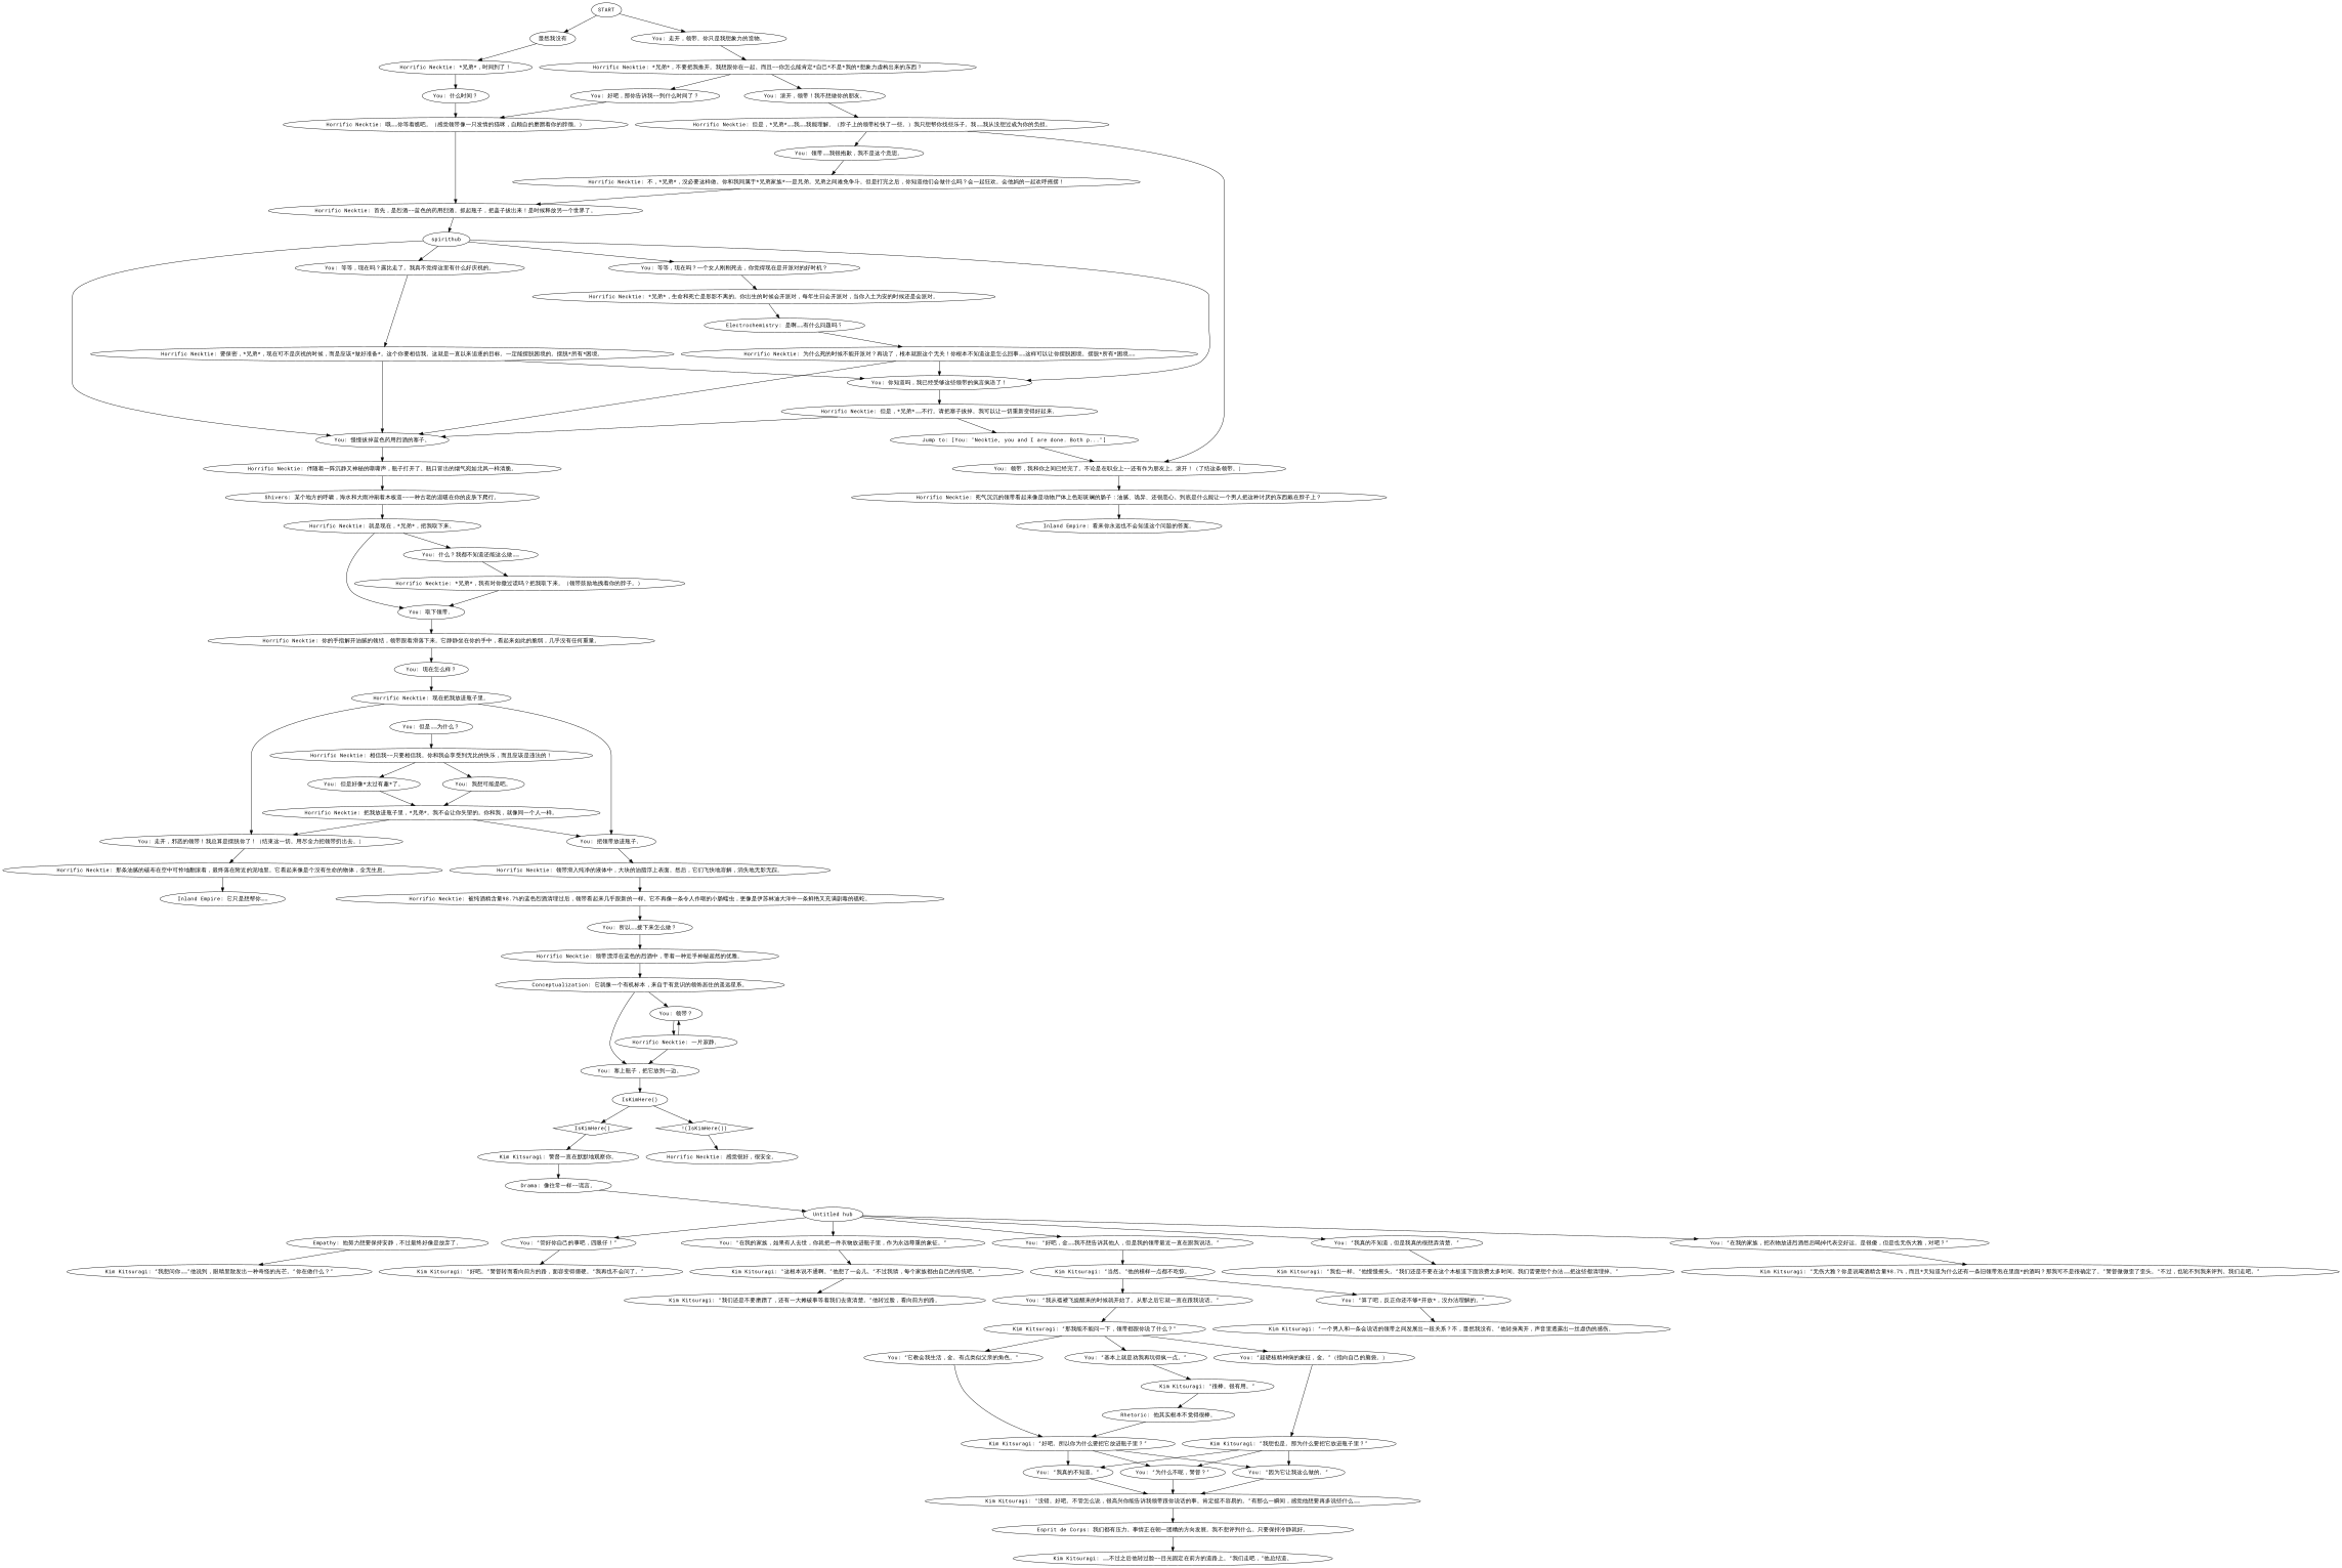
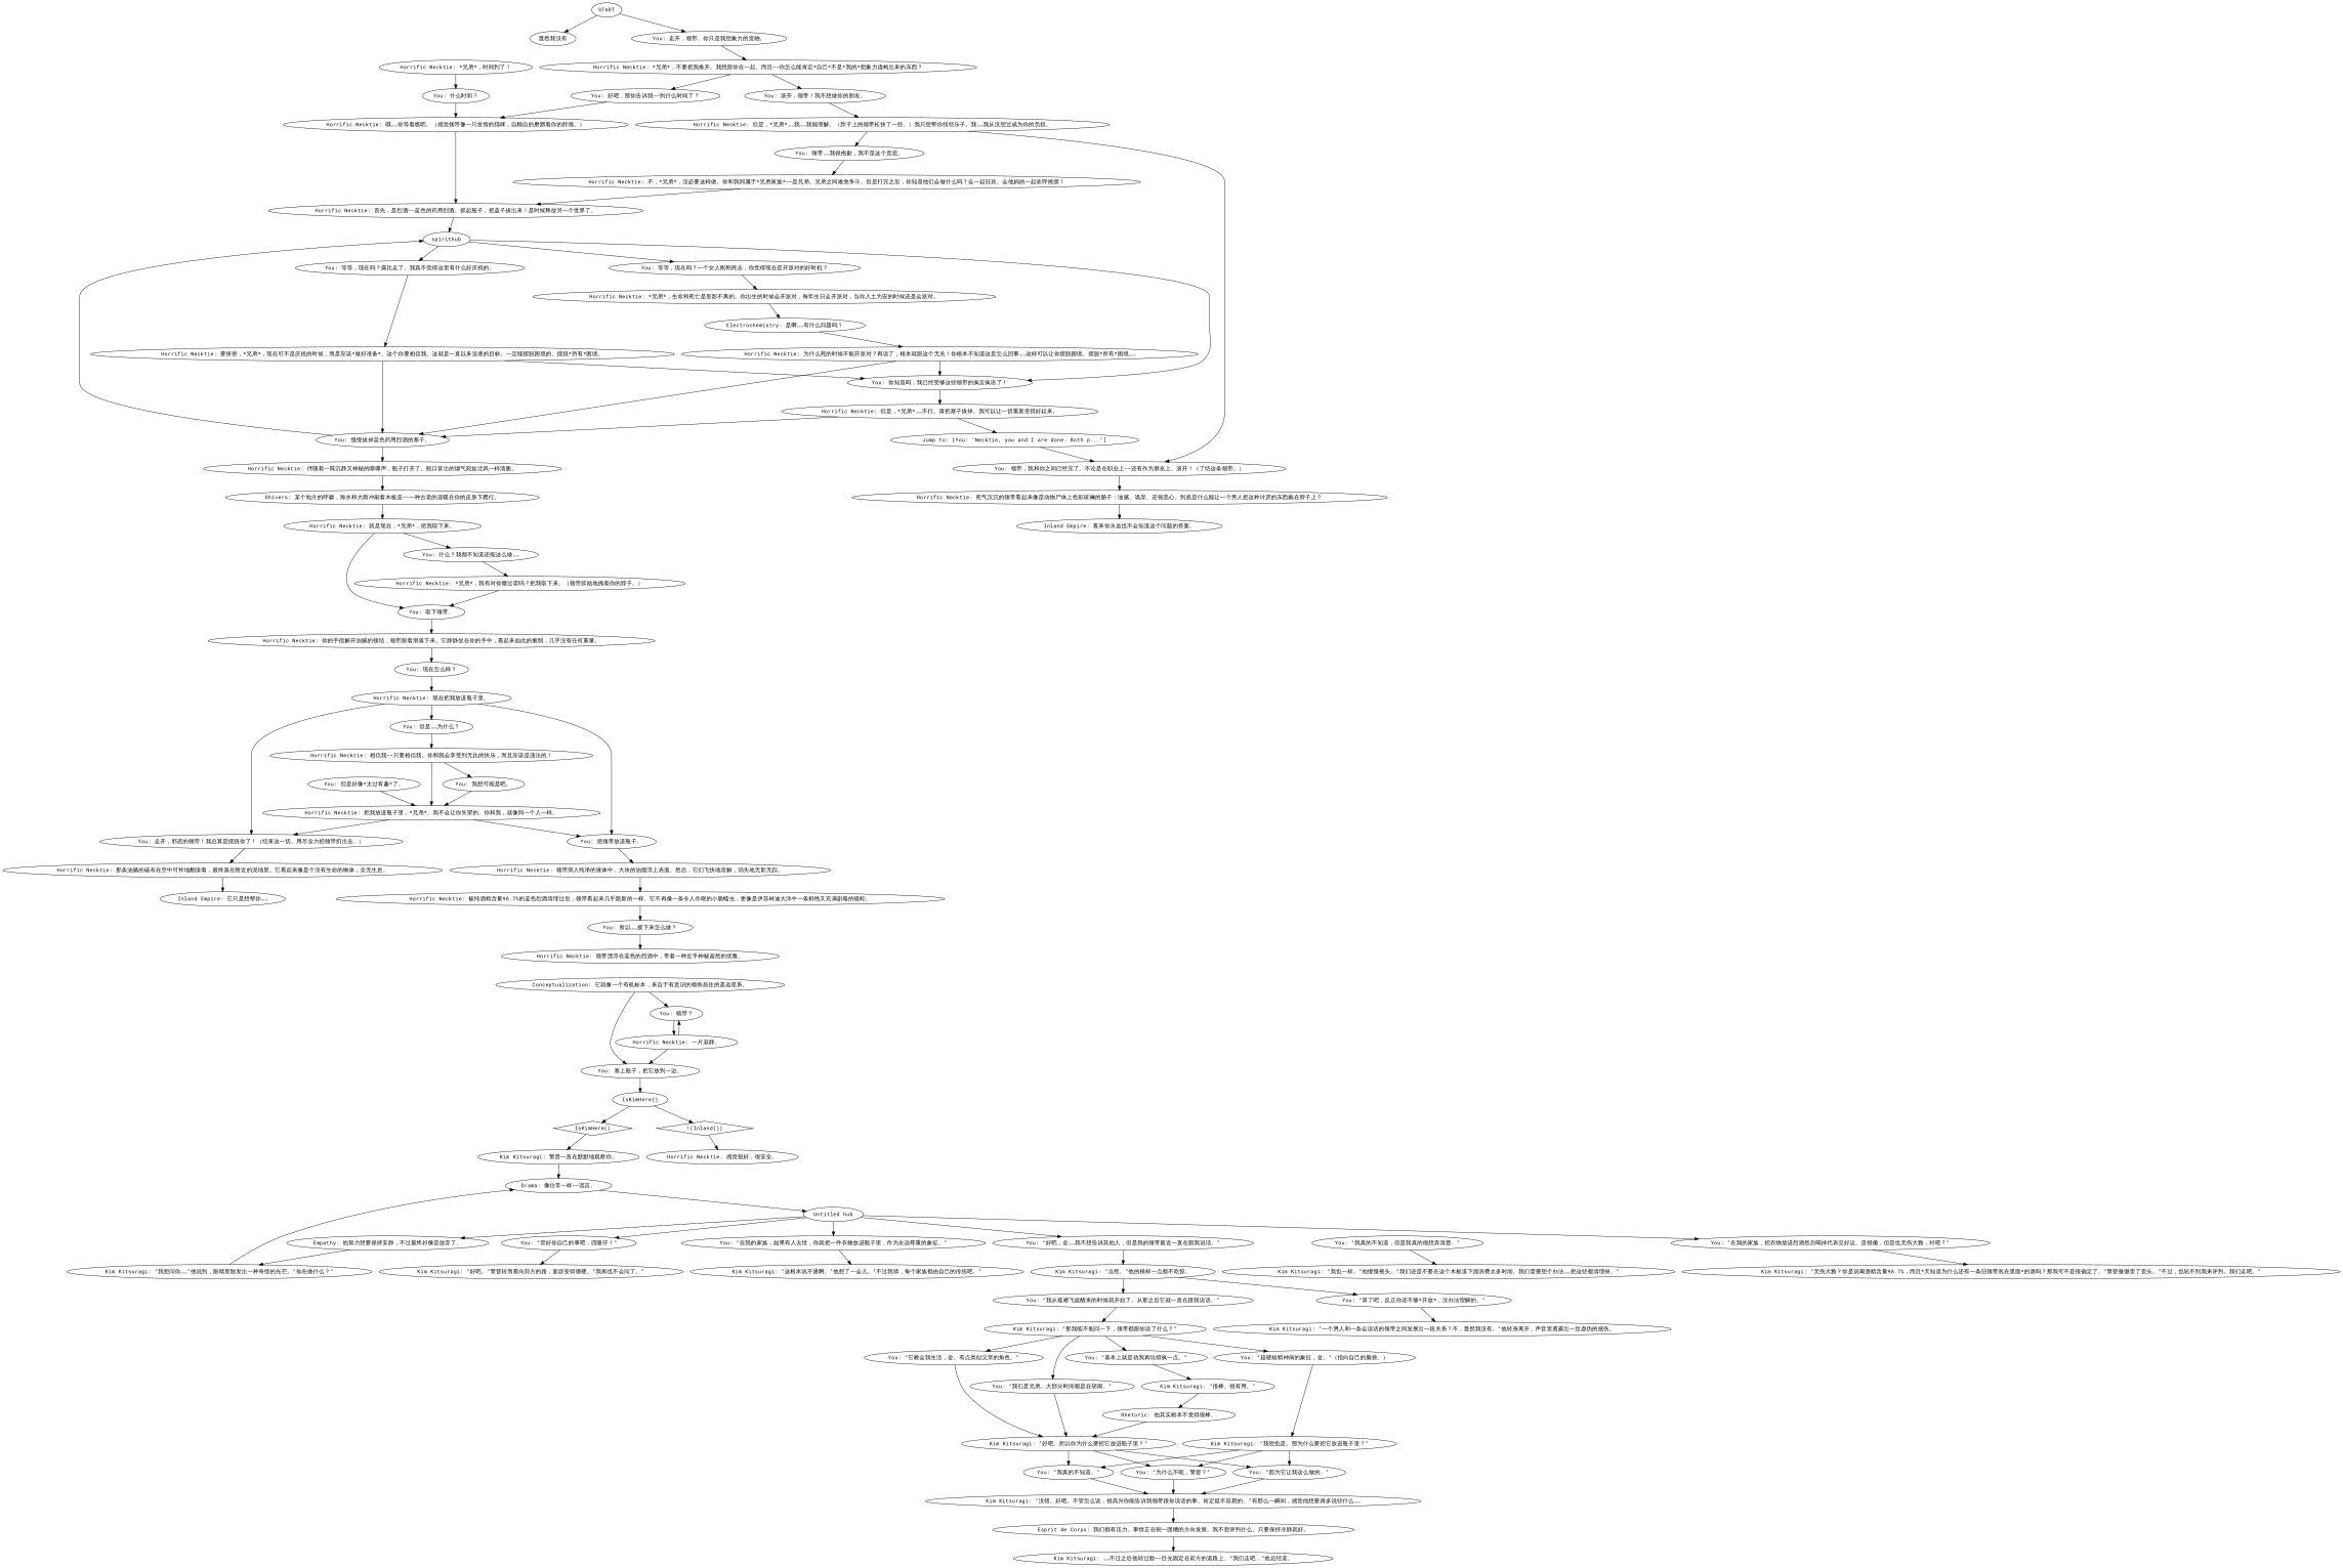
  digraph {
    fontname="Roboto Mono"
    node [fontname="Roboto Mono"]
    edge [fontname="Roboto Mono"]
    n1 [label=START]
    n2 [label="显然我没有"]
    n3 [label="You: 走开，领带。你只是我想象力的造物。"]
    n4 [label="Horrific Necktie: *兄弟*，时间到了！"]
    n5 [label="You: 什么时间？"]
    n6 [label="Kim Kitsuragi: “好吧。”警督转而看向前方的路，面容变得僵硬。“我再也不会问了。”"]
    n7 [label="Electrochemistry: 是啊……有什么问题吗？"]
    n8 [label="Horrific Necktie: 为什么死的时候不能开派对？再说了，根本就跟这个无关！你根本不知道这是怎么回事……这样可以让你摆脱困境。摆脱*所有*困境……"]
    n9 [label="You: 你知道吗，我已经受够这些领带的疯言疯语了！"]
    n10 [label="You: 慢慢拔掉蓝色药用烈酒的塞子。"]
    n11 [label="Kim Kitsuragi: “当然。”他的模样一点都不吃惊。"]
    n12 [label="You: “算了吧，反正你还不够*开放*，没办法理解的。”"]
    n13 [label="You: “我从褴褛飞旋醒来的时候就开始了。从那之后它就一直在跟我说话。”"]
    n14 [label="Kim Kitsuragi: “一个男人和一条会说话的领带之间发展出一段关系？不，显然我没有。”他转身离开，声音里透露出一丝虚伪的感伤。"]
    n15 [label="Kim Kitsuragi: “那我能不能问一下，领带都跟你说了什么？”"]
    n16 [label="Kim Kitsuragi: ……不过之后他转过脸——目光固定在前方的道路上。“我们走吧，”他总结道。"]
    n17 [label="Esprit de Corps: 我们都有压力。事情正在朝一团糟的方向发展。我不想评判什么。只要保持冷静就好。"]
    n18 [label="Horrific Necktie: 感觉很好，很安全。"]
    n19 [label="Horrific Necktie: 死气沉沉的领带看起来像是动物尸体上色彩斑斓的肠子：油腻、诡异、还很恶心。到底是什么能让一个男人把这种讨厌的东西戴在脖子上？"]
    n20 [label="Inland Empire: 看来你永远也不会知道这个问题的答案。"]
    n21 [label="Empathy: 他努力想要保持安静，不过最终好像是放弃了。"]
    n22 [label="Kim Kitsuragi: “我想问你……”他说到，眼睛里散发出一种奇怪的光芒。“你在做什么？”"]
    n23 [label="Drama: 像往常一样——谎言。"]
    n24 [label="Rhetoric: 他其实根本不觉得很棒。"]
    n25 [label="Kim Kitsuragi: “好吧。所以你为什么要把它放进瓶子里？”"]
    n26 [label="You: “我真的不知道。”"]
    n27 [label="You: “为什么不呢，警督？”"]
    n28 [label="You: “因为它让我这么做的。”"]
    n29 [label="Horrific Necktie: 要保密，*兄弟*，现在可不是庆祝的时候，而是应该*做好准备*。这个你要相信我。这就是一直以来追逐的目标。一定能摆脱困境的。摆脱*所有*困境。"]
    n30 [label="Horrific Necktie: 但是，*兄弟*……不行。请把塞子拔掉。我可以让一切重新变得好起来。"]
    n31 [label="Horrific Necktie: 伴随着一阵沉静又神秘的嘶嘶声，瓶子打开了。瓶口冒出的烟气宛如北风一样清脆。"]
    n32 [label="You: 现在怎么样？"]
    n33 [label="Horrific Necktie: 现在把我放进瓶子里。"]
    n34 [label="You: 走开，邪恶的领带！我总算是摆脱你了！（结束这一切。用尽全力把领带扔出去。）"]
    n35 [label="You: 把领带放进瓶子。"]
    n36 [label="You: 但是……为什么？"]
    n37 [label="Horrific Necktie: 把我放进瓶子里，*兄弟*。我不会让你失望的。你和我，就像同一个人一样。"]
    n38 [label="Horrific Necktie: 那条油腻的破布在空中可怜地翻滚着，最终落在附近的泥地里。它看起来像是个没有生命的物体，全无生息。"]
    n39 [label="Horrific Necktie: 领带滑入纯净的液体中，大块的油脂浮上表面。然后，它们飞快地溶解，消失地无影无踪。"]
    n40 [label="Horrific Necktie: 不，*兄弟*，没必要这样做。你和我同属于*兄弟家族*——是兄弟。兄弟之间难免争斗。但是打完之后，你知道他们会做什么吗？会一起狂欢。会他妈的一起欢呼摇摆！"]
    n41 [label="Horrific Necktie: 首先，是烈酒——蓝色的药用烈酒。抓起瓶子，把盖子拔出来！是时候释放另一个世界了。"]
    n42 [label=spirithub]
    n43 [label="Kim Kitsuragi: “这根本说不通啊。”他想了一会儿。“不过我猜，每个家族都由自己的传统吧。”"]
-   n44 [label="Kim Kitsuragi: “我们还是不要磨蹭了，还有一大摊破事等着我们去查清楚。”他转过脸，看向前方的路。"]
    n45 [label="Untitled hub"]
    n46 [label="You: “基本上就是劝我再玩得疯一点。”"]
    n47 [label="Kim Kitsuragi: “很棒。很有用。”"]
    n48 [label="You: 等等，现在吗？一个女人刚刚死去，你觉得现在是开派对的好时机？"]
    n49 [label="You: 等等，现在吗？露比走了。我真不觉得这里有什么好庆祝的。"]
    n50 [label="Horrific Necktie: *兄弟*，生命和死亡是形影不离的。你出生的时候会开派对，每年生日会开派对，当你入土为安的时候还是会派对。"]
    n51 [label="You: “管好你自己的事吧，四眼仔！”"]
    n52 [label="Kim Kitsuragi: “我也一样。”他慢慢摇头。“我们还是不要在这个木板道下面浪费太多时间。我们需要想个办法……把这些都清理掉。”"]
+   n53 [label="You: “我们是兄弟。大部分时间都是在胡闹。”"]
    n54 [label="You: 塞上瓶子，把它放到一边。"]
    n55 [label="IsKimHere()"]
    n56 [label="IsKimHere()" shape=diamond]
-   n57 [label="!(IsKimHere())" shape=diamond]
+   n57 [label="!(Inland())" shape=diamond]
    n58 [label="You: “超硬核精神病的象征，金。”（指向自己的脑袋。）"]
    n59 [label="You: “它教会我生活，金。有点类似父亲的角色。”"]
    n60 [label="Horrific Necktie: *兄弟*，我有对你撒过谎吗？把我取下来。（领带鼓励地拽着你的脖子。）"]
    n61 [label="You: 取下领带。"]
    n62 [label="Horrific Necktie: 你的手指解开油腻的领结，领带跟着滑落下来。它静静坐在你的手中，看起来如此的脆弱，几乎没有任何重量。"]
    n63 [label="Inland Empire: 它只是想帮你……"]
    n64 [label="Horrific Necktie: 领带漂浮在蓝色的烈酒中，带着一种近乎神秘超然的优雅。"]
    n65 [label="Conceptualization: 它就像一个有机标本，来自于有意识的领饰居住的遥远星系。"]
    n66 [label="You: 领带？"]
    n67 [label="Kim Kitsuragi: “无伤大雅？你是说喝酒精含量98.7%，而且*天知道为什么还有一条旧领带泡在里面*的酒吗？那我可不是很确定了。”警督微微歪了歪头。“不过，也轮不到我来评判。我们走吧。”"]
    n68 [label="You: 什么？我都不知道还能这么做……"]
    n69 [label="You: 滚开，领带！我不想做你的朋友。"]
    n70 [label="Horrific Necktie: 但是，*兄弟*……我……我能理解。（脖子上的领带松快了一些。）我只想帮你找些乐子。我……我从没想过成为你的负担。"]
    n71 [label="You: 领带，我和你之间已经完了。不论是在职业上——还有作为朋友上。滚开！（了结这条领带。）"]
    n72 [label="You: 领带……我很抱歉，我不是这个意思。"]
    n73 [label="You: “在我的家族，如果有人去世，你就把一件衣物放进瓶子里，作为永远尊重的象征。”"]
    n74 [label="You: “好吧，金……我不想告诉其他人，但是我的领带最近一直在跟我说话。”"]
    n75 [label="You: “我真的不知道，但是我真的很想弄清楚。”"]
    n76 [label="You: “在我的家族，把衣物放进烈酒然后喝掉代表交好运。是很傻，但是也无伤大雅，对吧？”"]
    n77 [label="Jump to: [You: \"Necktie, you and I are done. Both p...\"]"]
    n78 [label="Kim Kitsuragi: “没错。好吧。不管怎么说，很高兴你能告诉我领带跟你说话的事。肯定挺不容易的。”有那么一瞬间，感觉他想要再多说些什么……"]
    n79 [label="You: 我想可能是吧。"]
    n80 [label="You: 所以……接下来怎么做？"]
    n81 [label="Shivers: 某个地方的呼啸，海水和大雨冲刷着木板道——一种古老的温暖在你的皮肤下爬行。"]
    n82 [label="Horrific Necktie: 就是现在，*兄弟*，把我取下来。"]
    n83 [label="Kim Kitsuragi: “我想也是。那为什么要把它放进瓶子里？”"]
    n84 [label="Horrific Necktie: *兄弟*，不要把我推开。我想跟你在一起。而且——你怎么能肯定*自己*不是*我的*想象力虚构出来的东西？"]
    n85 [label="You: 好吧，那你告诉我——到什么时间了？"]
    n86 [label="Horrific Necktie: 一片寂静。"]
    n87 [label="Horrific Necktie: 相信我——只要相信我。你和我会享受到无比的快乐，而且应该是违法的！"]
    n88 [label="You: 但是好像*太过有趣*了。"]
    n89 [label="Horrific Necktie: 哦……你等着瞧吧。（感觉领带像一只发情的猫咪，自顾自的磨蹭着你的脖颈。）"]
    n90 [label="Kim Kitsuragi: 警督一直在默默地观察你。"]
    n91 [label="Horrific Necktie: 被纯酒精含量98.7%的蓝色烈酒清理过后，领带看起来几乎跟新的一样。它不再像一条令人作呕的小肠蠕虫，更像是伊苏林迪大洋中一条鲜艳又充满剧毒的礁蛇。"]
    n1 -> n2
    n1 -> n3
-   n2 -> n4
    n3 -> n84
    n4 -> n5
    n5 -> n89
    n7 -> n8
    n8 -> n9
    n8 -> n10
    n9 -> n30
    n10 -> n31
    n11 -> n12
    n11 -> n13
    n12 -> n14
    n13 -> n15
    n15 -> n46
+   n15 -> n53
    n15 -> n58
    n15 -> n59
    n17 -> n16
    n19 -> n20
    n21 -> n22
+   n22 -> n23
    n23 -> n45
    n24 -> n25
    n25 -> n26
    n25 -> n27
    n25 -> n28
    n26 -> n78
    n27 -> n78
    n28 -> n78
    n29 -> n9
    n29 -> n10
    n30 -> n10
    n30 -> n77
    n31 -> n81
    n32 -> n33
    n33 -> n34
    n33 -> n35
+   n33 -> n36
    n34 -> n38
    n35 -> n39
    n36 -> n87
    n37 -> n34
    n37 -> n35
    n38 -> n63
    n39 -> n91
    n40 -> n41
    n41 -> n42
    n42 -> n9
-   n42 -> n10
+   n10 -> n42
    n42 -> n48
    n42 -> n49
-   n43 -> n44
    n45 -> n51
    n45 -> n73
    n45 -> n74
-   n45 -> n75
+   n45 -> n21
    n45 -> n76
    n46 -> n47
    n47 -> n24
    n48 -> n50
    n49 -> n29
    n50 -> n7
    n51 -> n6
+   n53 -> n25
    n54 -> n55
    n55 -> n56
    n55 -> n57
    n56 -> n90
    n57 -> n18
    n58 -> n83
    n59 -> n25
    n60 -> n61
    n61 -> n62
    n62 -> n32
-   n64 -> n65
    n65 -> n54
    n65 -> n66
    n66 -> n86
    n68 -> n60
    n69 -> n70
    n70 -> n71
    n70 -> n72
    n71 -> n19
    n72 -> n40
    n73 -> n43
    n74 -> n11
    n75 -> n52
    n76 -> n67
    n77 -> n71
    n78 -> n17
    n79 -> n37
    n80 -> n64
    n81 -> n82
    n82 -> n61
    n82 -> n68
    n83 -> n26
    n83 -> n27
    n83 -> n28
    n84 -> n69
    n84 -> n85
    n85 -> n89
    n86 -> n54
    n86 -> n66
    n87 -> n79
-   n87 -> n88
+   n87 -> n37
    n88 -> n37
    n89 -> n41
    n90 -> n23
    n91 -> n80
  }
